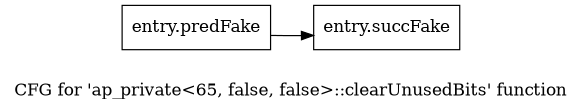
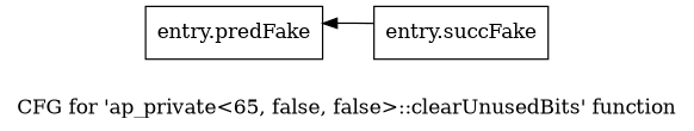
  digraph {
    label="CFG for 'ap_private\<65, false, false\>::clearUnusedBits' function"
    rankdir=LR
    node [shape=record]
    n1 [label="{entry.predFake}"]
    n2 [filename="/tools/Xilinx/Vitis_HLS/2022.1/include/etc/ap_private.h" label="{entry.succFake}" linenumber=3638]
-   n1 -> n2 [execusionnum=22400 filename="/tools/Xilinx/Vitis_HLS/2022.1/include/etc/ap_private.h"]
+   n2 -> n1 [execusionnum=22400 filename="/tools/Xilinx/Vitis_HLS/2022.1/include/etc/ap_private.h"]
  }
